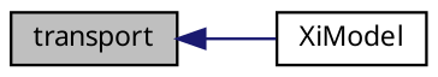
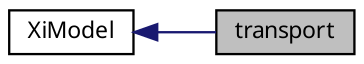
  digraph {
    rankdir=LR
    fontname="Noto Sans"
    node [color=black fontname="Noto Sans" fontsize=10 shape=record]
    n1 [fillcolor=grey75 fontcolor=black height=0.2 label=transport style=filled width=0.4]
    n2 [height=0.2 label=XiModel width=0.4]
-   n1 -> n2 [color=midnightblue dir=back fontname="Noto Sans" fontsize=10 labelfontname=FreeSans labelfontsize=10 style=solid]
+   n2 -> n1 [color=midnightblue dir=back fontname="Noto Sans" fontsize=10 labelfontname=FreeSans labelfontsize=10 style=solid]
  }
